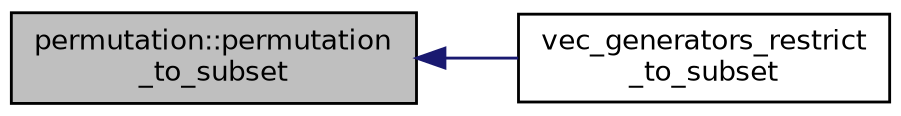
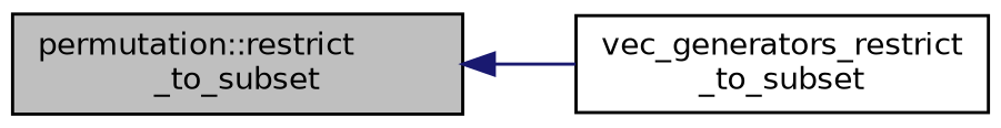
  digraph {
    rankdir=LR
    node [color=black fontname=Helvetica fontsize=10 shape=record style=filled]
-   n1 [fillcolor=grey75 fontcolor=black height=0.2 label="permutation::permutation\l_to_subset" width=0.4]
+   n1 [fillcolor=grey75 fontcolor=black height=0.2 label="permutation::restrict\l_to_subset" width=0.4]
    n2 [fillcolor=white height=0.2 label="vec_generators_restrict\l_to_subset" width=0.4]
    n1 -> n2 [color=midnightblue dir=back fontname=Helvetica fontsize=10 labelfontname=Helvetica labelfontsize=10 style=solid]
  }
